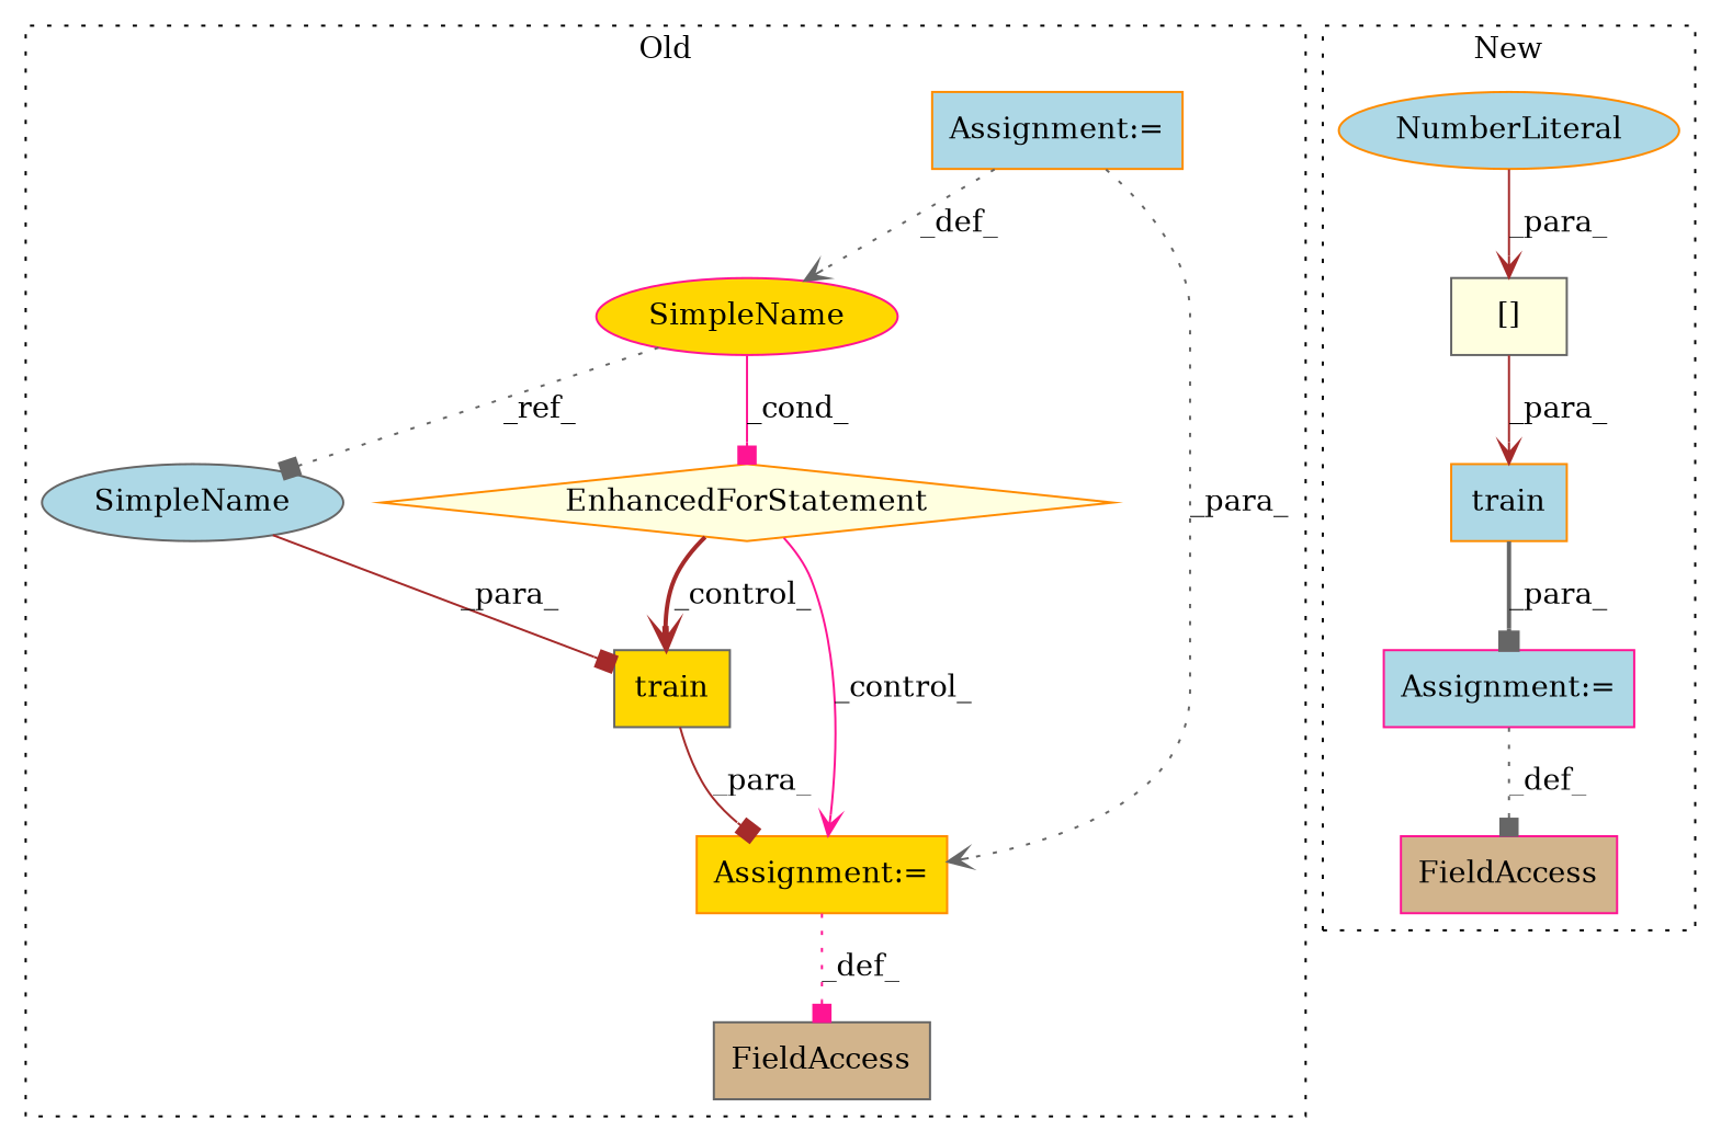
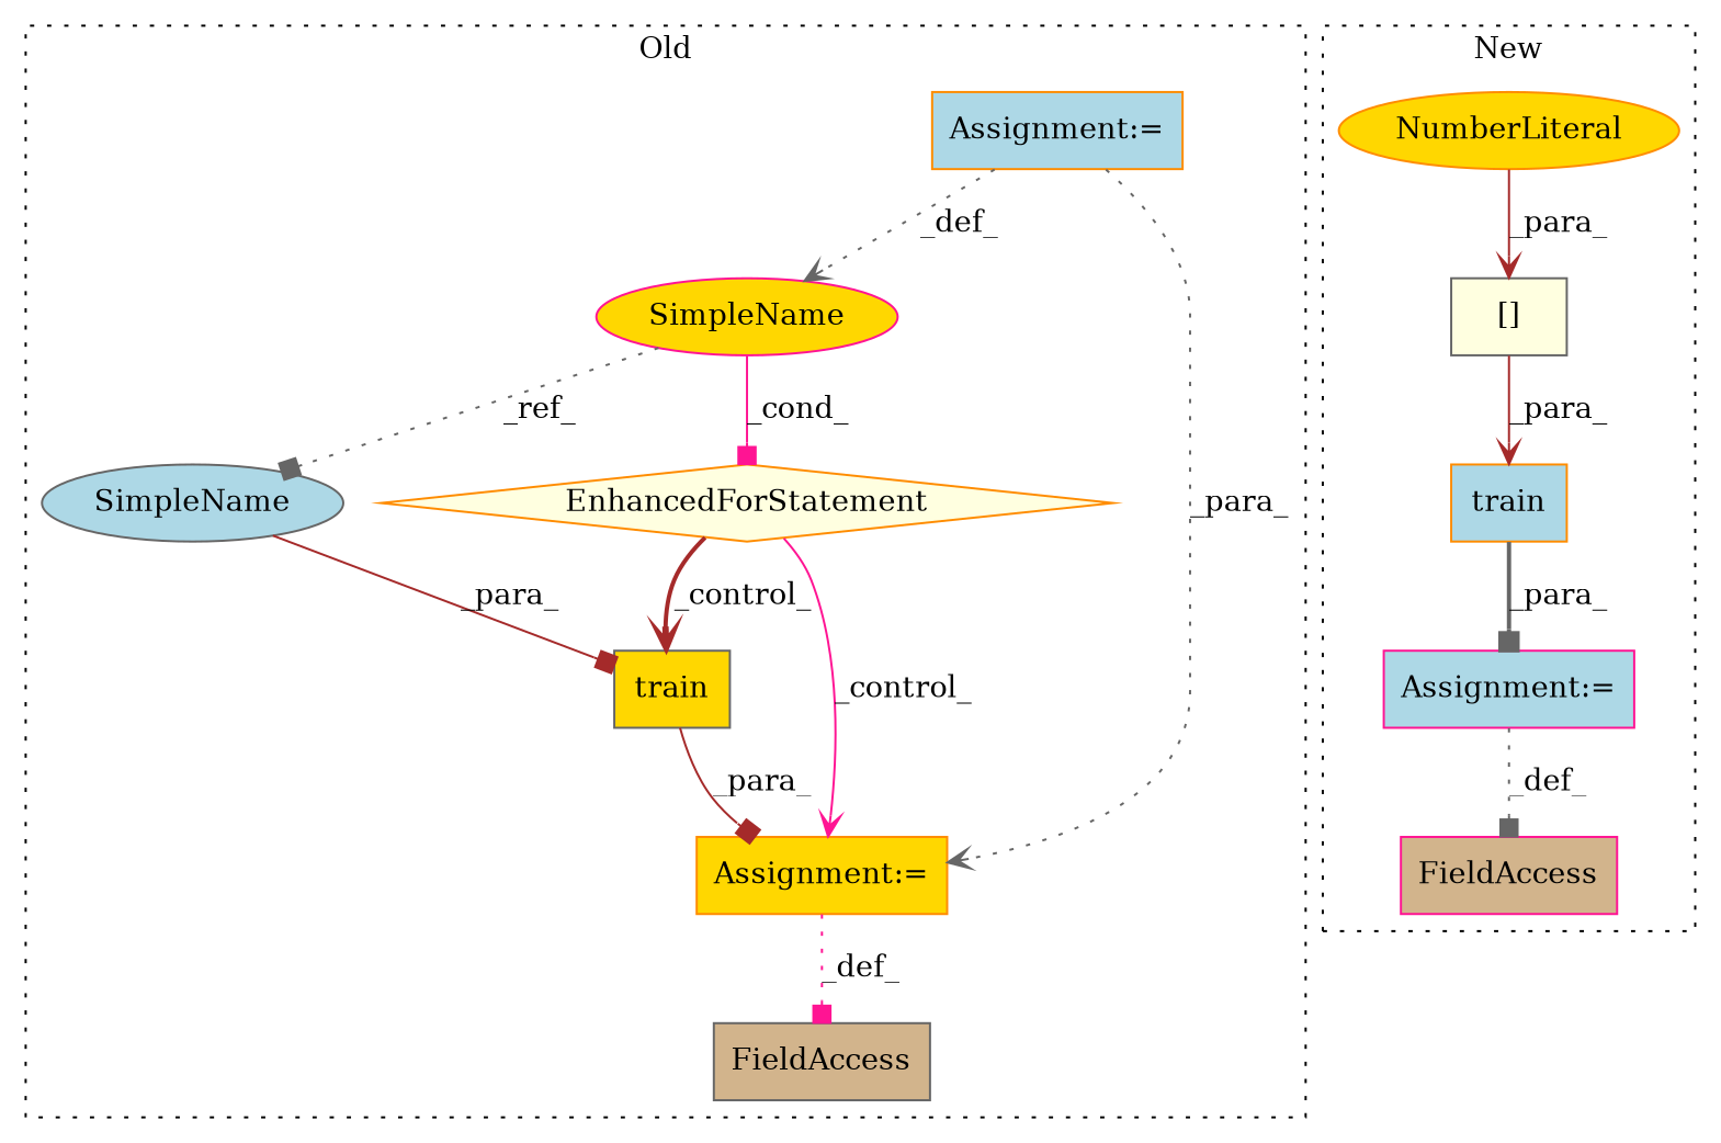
  digraph {
    node [a=7 l=1 s="3896,4003" shape=box style=filled fillcolor=lightblue color=darkorange]
    edge [color=brown style=solid arrowhead=box]
    n1 [a=32 l="6,1" label=train s="4028,4044" fillcolor=gold color=gray40]
    n2 [a=70 l="77,2" label=EnhancedForStatement shape=diamond fillcolor=lightyellow]
    n3 [a=22 l=10 label=FieldAccess s=4017 fillcolor=tan color=gray40]
    n4 [a=42 l=6 label=SimpleName s=3977 shape=ellipse fillcolor=gold color=deeppink]
    n5 [l="77,2" label="Assignment:="]
    n6 [label="Assignment:=" s=4027 fillcolor=gold]
    n7 [a=42 l=6 label=SimpleName s=4038 shape=ellipse color=gray40]
    n8 [a=2 l="8,1" label="[]" s="3920,3929" fillcolor=lightyellow color=gray40]
-   n9 [a=34 label=NumberLiteral s=3928 shape=ellipse]
+   n9 [a=34 label=NumberLiteral s=3928 shape=ellipse fillcolor=gold]
    n10 [a=32 l="6,1" label=train s="3906,3930"]
    n11 [a=22 l=10 label=FieldAccess s=3895 fillcolor=tan color=deeppink]
    n12 [label="Assignment:=" s=3905 color=deeppink]
    subgraph cluster_1 {
      label=Old
      style=dotted
      n1
      n2
      n3
      n4
      n5
      n6
      n7
    }
    subgraph cluster_2 {
      label=New
      style=dotted
      n8
      n9
      n10
      n11
      n12
    }
    n1 -> n6 [label=_para_]
    n2 -> n1 [label=_control_ style=bold arrowhead=vee]
    n2 -> n6 [label=_control_ color=deeppink arrowhead=vee]
    n4 -> n2 [label=_cond_ color=deeppink]
    n4 -> n7 [label=_ref_ color=gray40 style=dotted]
    n5 -> n4 [label=_def_ color=gray40 style=dotted arrowhead=vee]
    n5 -> n6 [label=_para_ color=gray40 style=dotted arrowhead=vee]
    n6 -> n3 [label=_def_ color=deeppink style=dotted]
    n7 -> n1 [label=_para_]
    n8 -> n10 [label=_para_ arrowhead=vee]
    n9 -> n8 [label=_para_ arrowhead=vee]
    n10 -> n12 [label=_para_ color=gray40 style=bold]
    n12 -> n11 [label=_def_ color=gray40 style=dotted]
  }
